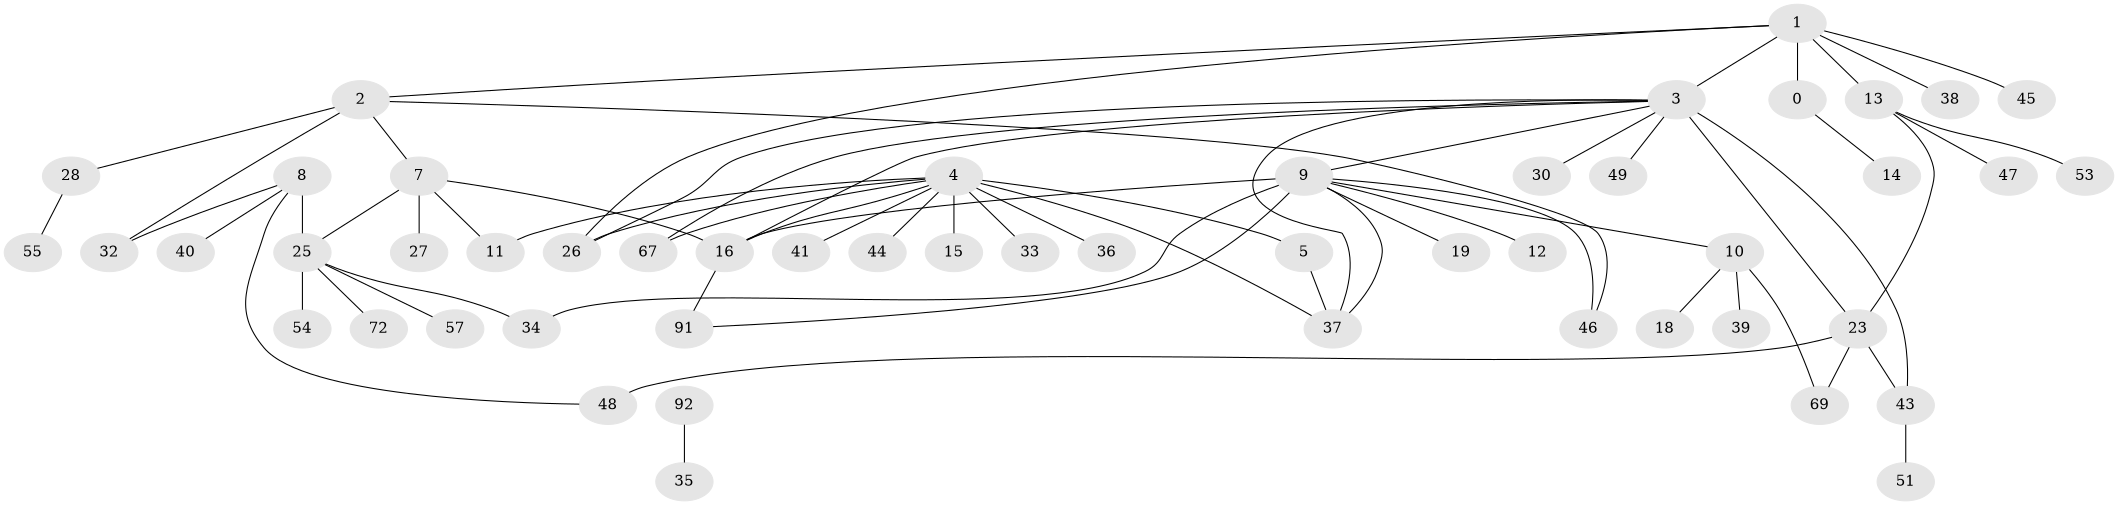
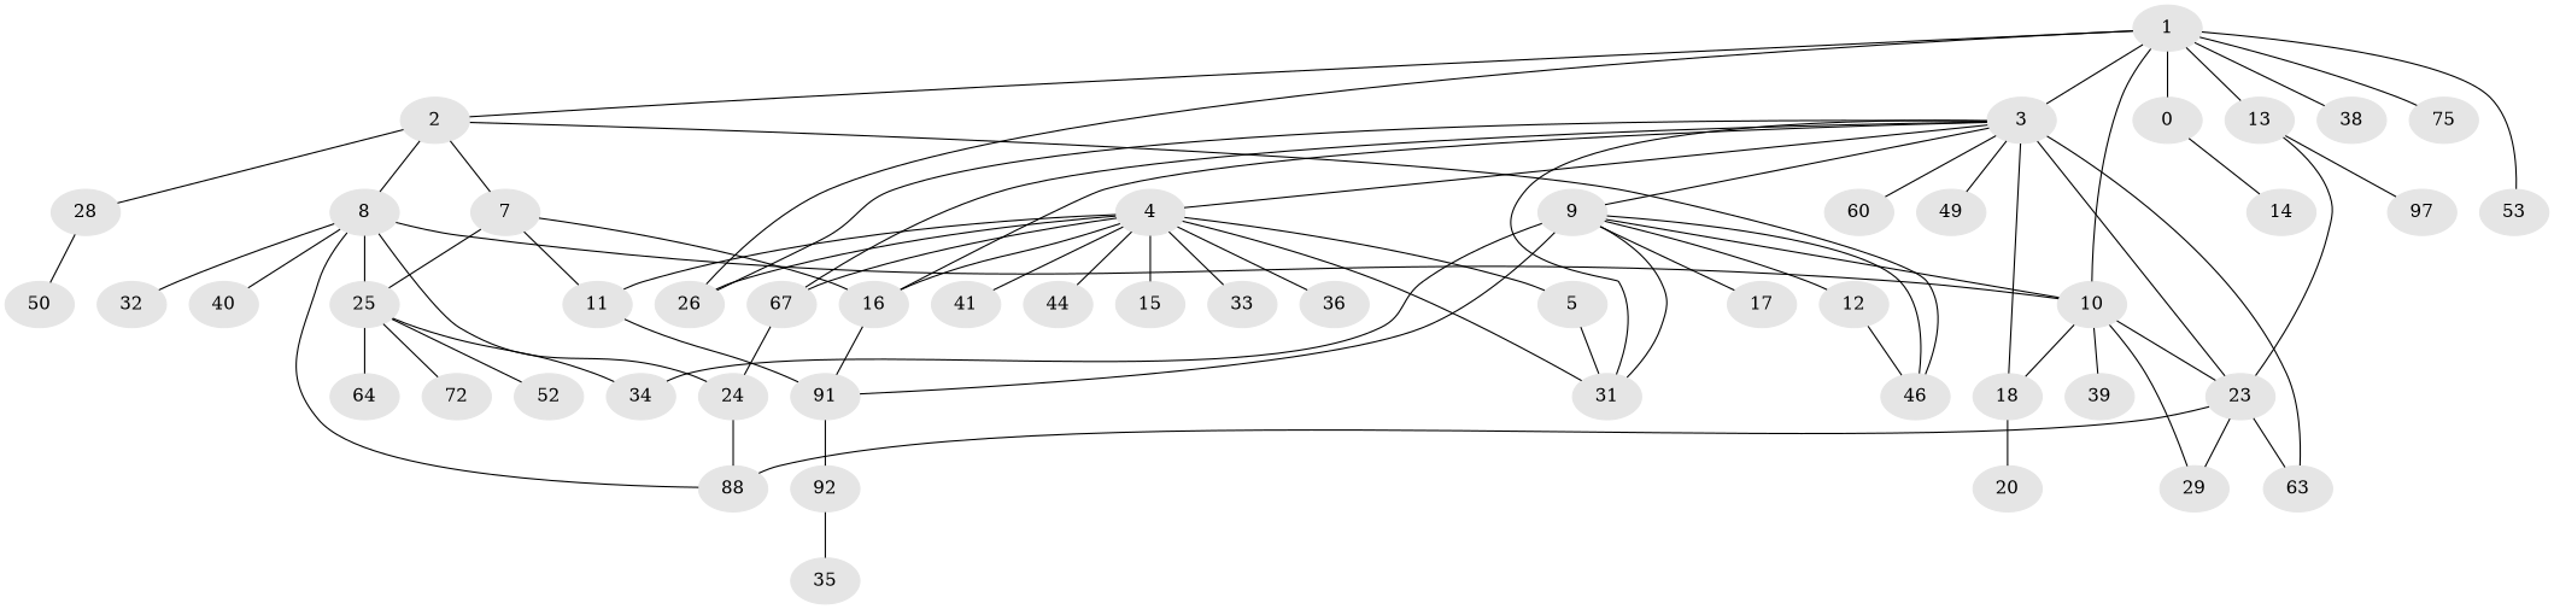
  graph {
    node [color=gray90 style=filled]
    edge [weight=1.0]
    1
    2
    3
    n4 [label=0]
    10
    13
    26
    38
-   45
+   45 [label=75]
    53
    7
    8
    28
    46
    4
    9
    16
    n18 [label=67]
    18
    23
-   30
-   31 [label=37]
-   43
+   30 [label=60]
+   31
+   43 [label=63]
    49
    14
-   29 [label=69]
+   29
    39
-   47
+   47 [label=97]
    11
    25
-   27
+   24
    32
    40
-   48
-   50 [label=55]
+   48 [label=88]
+   50
    5
    15
    33
    36
    41
    44
    12
-   19
+   19 [label=17]
    n45 [label=91]
    34
-   51
+   20
    n49 [label=72]
-   52 [label=57]
-   54
+   52
+   54 [label=64]
    n52 [label=92]
    35
    1 -- 2
    1 -- 3
    1 -- n4
+   1 -- 10
    1 -- 13
    1 -- 26
    1 -- 38
    1 -- 45
-   13 -- 53
+   1 -- 53
    2 -- 7
-   2 -- 32
+   2 -- 8
    2 -- 28
    2 -- 46
    3 -- 26
+   3 -- 4
    3 -- 9
    3 -- 16
    3 -- n18
+   3 -- 18 [weight=6.0]
    3 -- 23
    3 -- 30
    3 -- 31
    3 -- 43
    3 -- 49
    n4 -- 14
    10 -- 18
+   10 -- 23
    10 -- 29
    10 -- 39
    13 -- 23
    13 -- 47
    7 -- 16
    7 -- 11
    7 -- 25
-   7 -- 27
+   8 -- 10
    8 -- 25
+   8 -- 24
    8 -- 32
    8 -- 40
    8 -- 48
    28 -- 50
    4 -- 26
    4 -- 16
    4 -- n18
    4 -- 31
    4 -- 11 [weight=2.0]
    4 -- 5
    4 -- 15 [weight=3.0]
    4 -- 33
    4 -- 36
    4 -- 41
    4 -- 44
    9 -- 10
    9 -- 46
-   9 -- 16 [weight=9.0]
    9 -- 31
    9 -- 12
    9 -- 19
    9 -- n45
    9 -- 34
    16 -- n45
+   n18 -- 24
+   18 -- 20
    23 -- 43
    23 -- 29
    23 -- 48
-   43 -- 51
+   11 -- n45 [weight=4.0]
    25 -- 34
    25 -- n49
    25 -- 52
    25 -- 54
+   24 -- 48
    5 -- 31
+   12 -- 46
+   n45 -- n52
    n52 -- 35
  }
